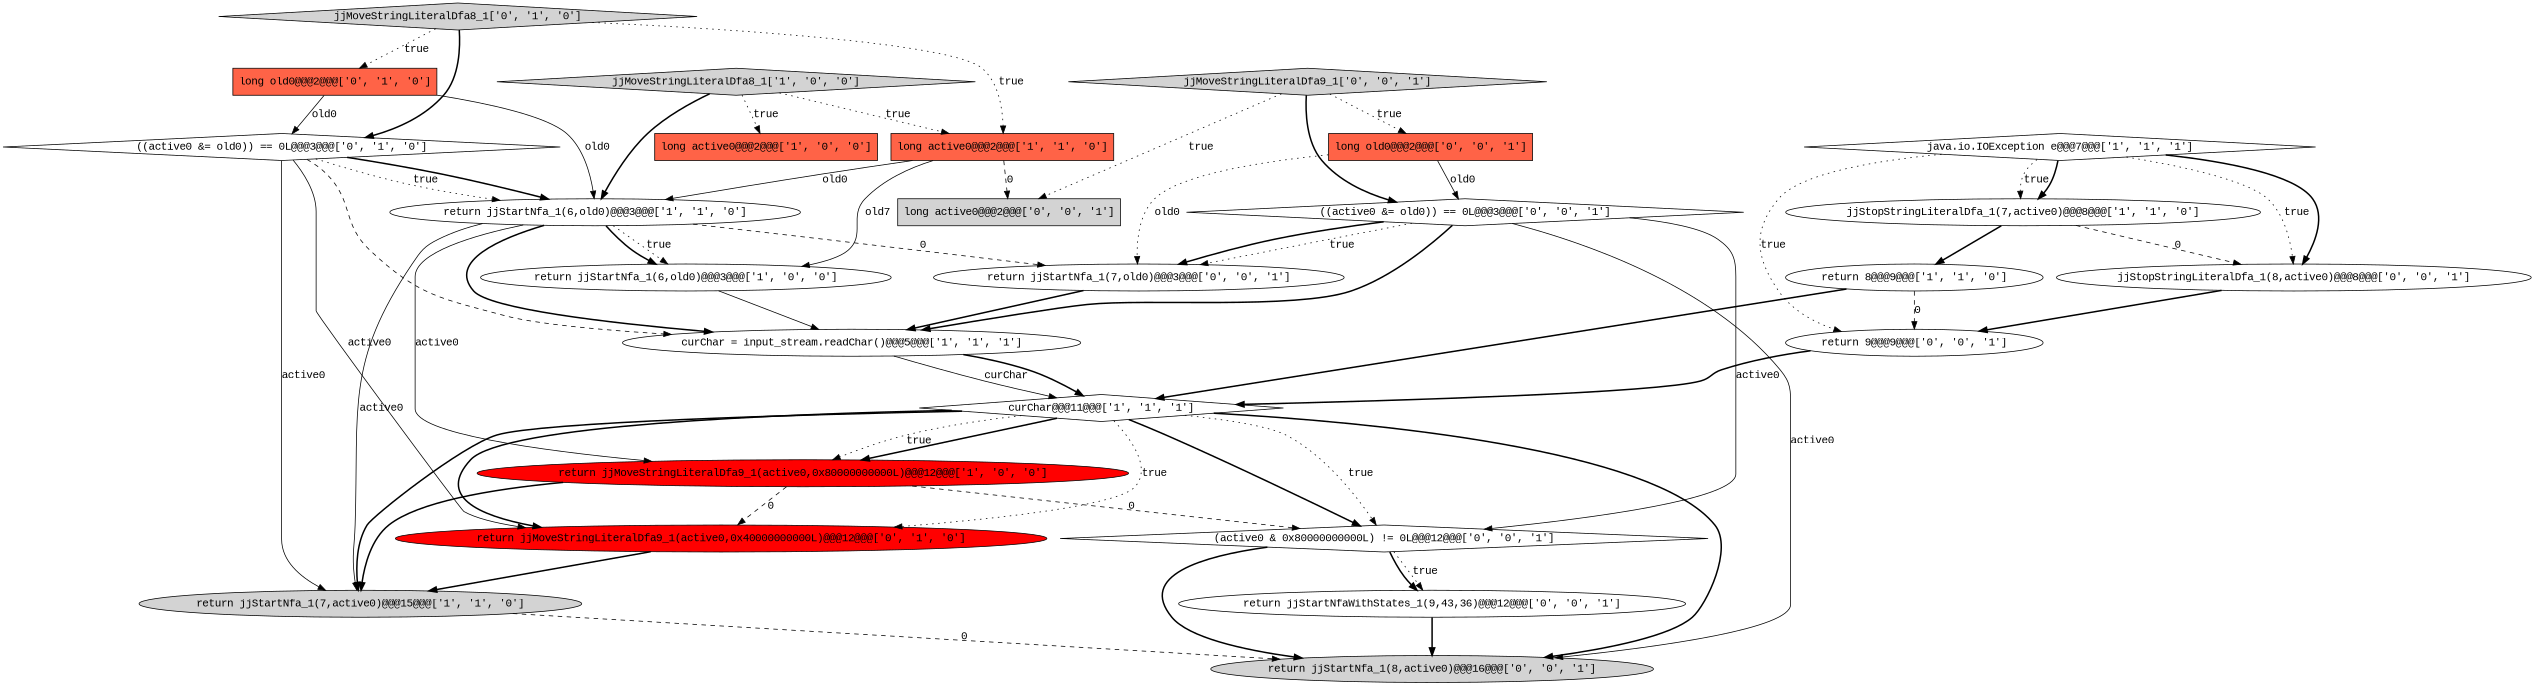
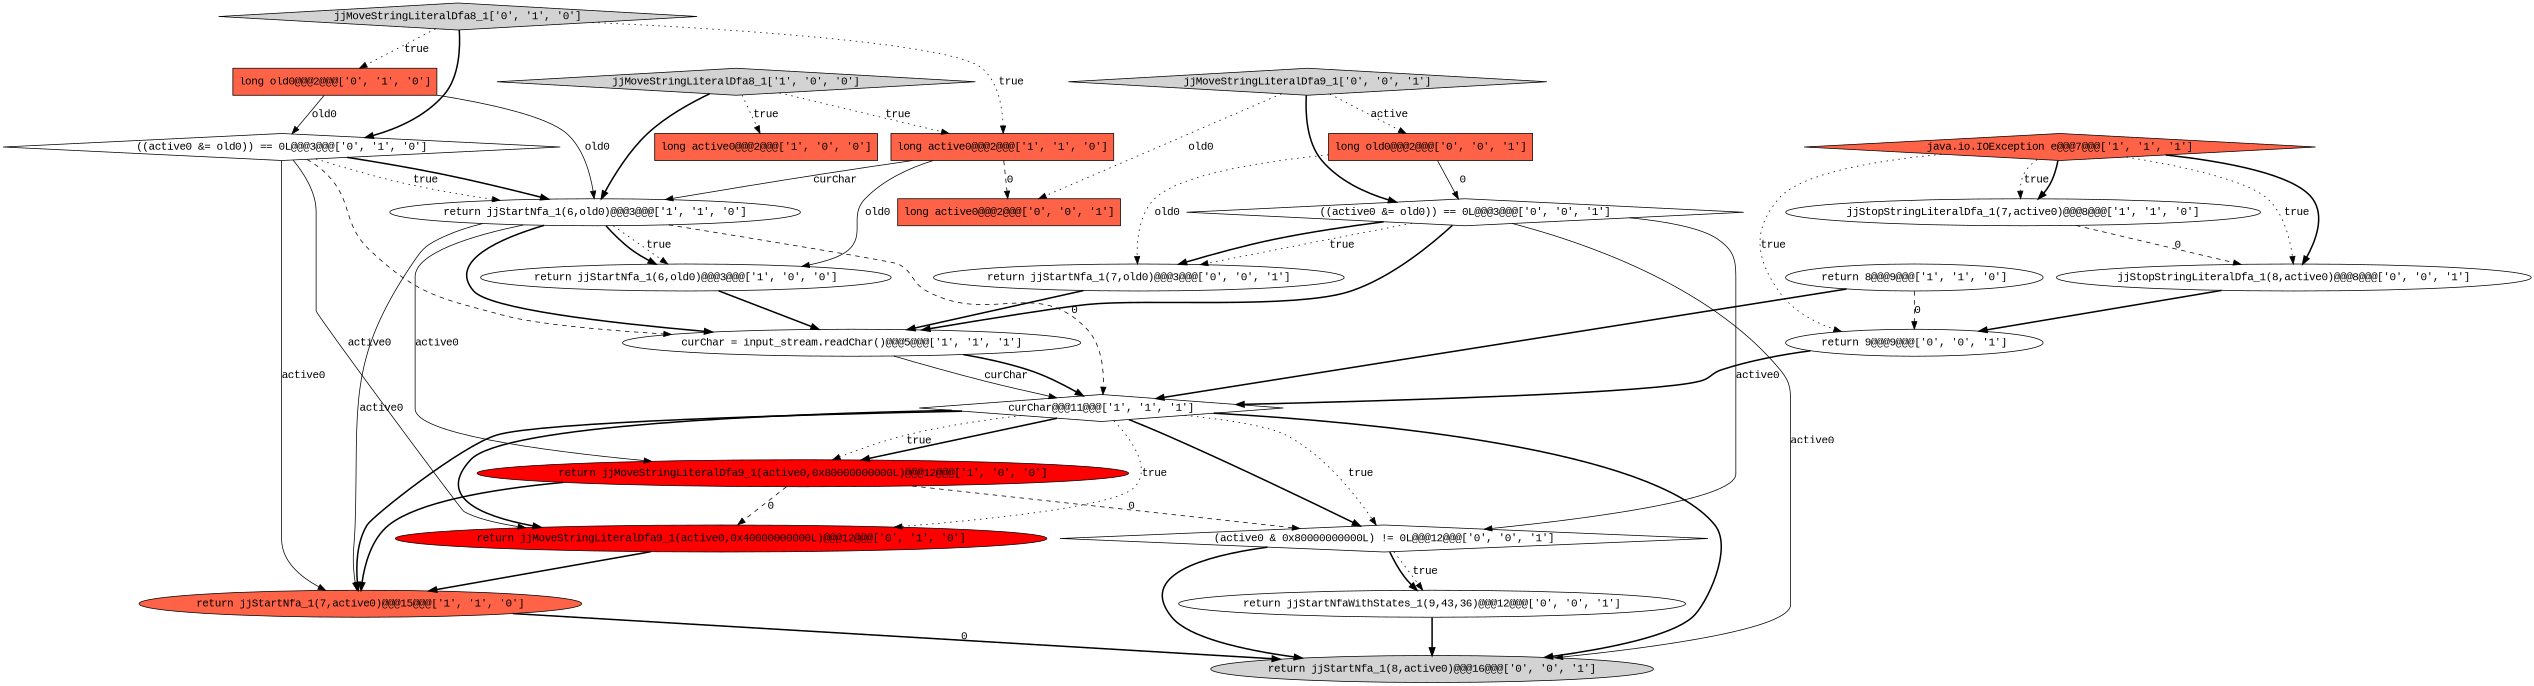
  digraph {
    fontname="Liberation Mono"
    node [fillcolor=white fontname="Liberation Mono" shape=ellipse style=filled]
    edge [fontname="Liberation Mono" style=bold]
    n1 [label="return 8@@@9@@@['1', '1', '0']"]
    n2 [label="curChar@@@11@@@['1', '1', '1']" shape=diamond]
    n3 [label="return 9@@@9@@@['0', '0', '1']"]
-   n4 [fillcolor=lightgray label="return jjStartNfa_1(7,active0)@@@15@@@['1', '1', '0']"]
+   n4 [fillcolor=tomato label="return jjStartNfa_1(7,active0)@@@15@@@['1', '1', '0']"]
    n5 [fillcolor=red label="return jjMoveStringLiteralDfa9_1(active0,0x80000000000L)@@@12@@@['1', '0', '0']"]
    n6 [label="(active0 & 0x80000000000L) != 0L@@@12@@@['0', '0', '1']" shape=diamond]
    n7 [fillcolor=lightgray label="return jjStartNfa_1(8,active0)@@@16@@@['0', '0', '1']"]
    n8 [fillcolor=red label="return jjMoveStringLiteralDfa9_1(active0,0x40000000000L)@@@12@@@['0', '1', '0']"]
    n9 [label="return jjStartNfaWithStates_1(9,43,36)@@@12@@@['0', '0', '1']"]
    n10 [label="((active0 &= old0)) == 0L@@@3@@@['0', '1', '0']" shape=diamond]
    n11 [label="return jjStartNfa_1(6,old0)@@@3@@@['1', '1', '0']"]
    n12 [label="curChar = input_stream.readChar()@@@5@@@['1', '1', '1']"]
    n13 [label="return jjStartNfa_1(7,old0)@@@3@@@['0', '0', '1']"]
    n14 [label="return jjStartNfa_1(6,old0)@@@3@@@['1', '0', '0']"]
    n15 [fillcolor=tomato label="long active0@@@2@@@['1', '0', '0']" shape=box]
    n16 [fillcolor=lightgray label="jjMoveStringLiteralDfa9_1['0', '0', '1']" shape=diamond]
    n17 [fillcolor=tomato label="long old0@@@2@@@['0', '0', '1']" shape=box]
-   n18 [fillcolor=lightgray label="long active0@@@2@@@['0', '0', '1']" shape=box]
+   n18 [fillcolor=tomato label="long active0@@@2@@@['0', '0', '1']" shape=box]
    n19 [label="((active0 &= old0)) == 0L@@@3@@@['0', '0', '1']" shape=diamond]
-   n20 [label="java.io.IOException e@@@7@@@['1', '1', '1']" shape=diamond]
+   n20 [fillcolor=tomato label="java.io.IOException e@@@7@@@['1', '1', '1']" shape=diamond]
    n21 [label="jjStopStringLiteralDfa_1(7,active0)@@@8@@@['1', '1', '0']"]
    n22 [label="jjStopStringLiteralDfa_1(8,active0)@@@8@@@['0', '0', '1']"]
    n23 [fillcolor=lightgray label="jjMoveStringLiteralDfa8_1['1', '0', '0']" shape=diamond]
    n24 [fillcolor=tomato label="long active0@@@2@@@['1', '1', '0']" shape=box]
    n25 [fillcolor=tomato label="long old0@@@2@@@['0', '1', '0']" shape=box]
    n26 [fillcolor=lightgray label="jjMoveStringLiteralDfa8_1['0', '1', '0']" shape=diamond]
    n1 -> n2
    n1 -> n3 [label=0 style=dashed]
    n2 -> n4
    n2 -> n5
    n2 -> n5 [label=true style=dotted]
    n2 -> n6 [label=true style=dotted]
    n2 -> n6
    n2 -> n7
    n2 -> n8
    n2 -> n8 [label=true style=dotted]
    n3 -> n2
-   n4 -> n7 [label=0 style=dashed]
+   n4 -> n7 [label=0]
    n5 -> n4
    n5 -> n6 [label=0 style=dashed]
    n5 -> n8 [label=0 style=dashed]
    n6 -> n7
    n6 -> n9
    n6 -> n9 [label=true style=dotted]
    n8 -> n4
    n9 -> n7
    n10 -> n4 [label=active0 style=solid]
    n10 -> n8 [label=active0 style=solid]
    n10 -> n11
    n10 -> n11 [label=true style=dotted]
    n10 -> n12 [style=dashed]
    n11 -> n4 [label=active0 style=solid]
    n11 -> n5 [label=active0 style=solid]
    n11 -> n12
-   n11 -> n13 [label=0 style=dashed]
+   n11 -> n2 [label=0 style=dashed]
    n11 -> n14 [label=true style=dotted]
    n11 -> n14
    n12 -> n2 [label=curChar style=solid]
    n12 -> n2
    n13 -> n12
-   n14 -> n12 [style=solid]
-   n16 -> n17 [label=true style=dotted]
-   n16 -> n18 [label=true style=dotted]
+   n14 -> n12
+   n16 -> n17 [label=active style=dotted]
+   n16 -> n18 [label=old0 style=dotted]
    n16 -> n19
    n17 -> n13 [label=old0 style=dotted]
-   n17 -> n19 [label=old0 style=solid]
+   n17 -> n19 [label=0 style=solid]
    n19 -> n6 [label=active0 style=solid]
    n19 -> n7 [label=active0 style=solid]
    n19 -> n12
    n19 -> n13 [label=true style=dotted]
    n19 -> n13
    n20 -> n3 [label=true style=dotted]
    n20 -> n21 [label=true style=dotted]
    n20 -> n21
    n20 -> n22 [label=true style=dotted]
    n20 -> n22
-   n21 -> n1
    n21 -> n22 [label=0 style=dashed]
    n22 -> n3
    n23 -> n11
    n23 -> n15 [label=true style=dotted]
    n23 -> n24 [label=true style=dotted]
-   n24 -> n11 [label=old0 style=solid]
-   n24 -> n14 [label=old7 style=solid]
+   n24 -> n11 [label=curChar style=solid]
+   n24 -> n14 [label=old0 style=solid]
    n24 -> n18 [label=0 style=dashed]
    n25 -> n10 [label=old0 style=solid]
    n25 -> n11 [label=old0 style=solid]
    n26 -> n10
    n26 -> n24 [label=true style=dotted]
    n26 -> n25 [label=true style=dotted]
  }
